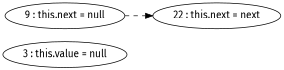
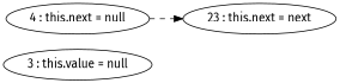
  digraph {
    rankdir=LR
    fontname="Fira Sans"
    node [fontname="Fira Sans"]
    "3 : this.value = null"
-   "4 : this.next = null" [label="9 : this.next = null"]
-   "22 : this.next = next"
+   "4 : this.next = null"
+   "22 : this.next = next" [label="23 : this.next = next"]
    "4 : this.next = null" -> "22 : this.next = next" [style=dashed color=black fontname="Fira Sans"]
  }
